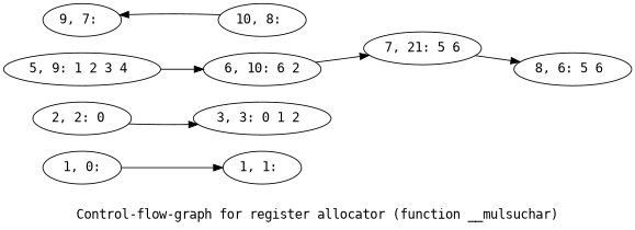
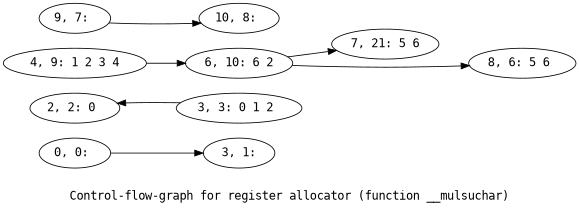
  digraph {
    fontname="DejaVu Sans Mono"
    label="Control-flow-graph for register allocator (function __mulsuchar)"
    rankdir=LR
    node [fontname="DejaVu Sans Mono"]
    edge [fontname="DejaVu Sans Mono"]
-   n1 [label="1, 0:"]
-   n2 [label="1, 1: "]
+   n1 [label="0, 0: "]
+   n2 [label="3, 1:"]
    n3 [label="2, 2: 0 "]
    n4 [label="3, 3: 0 1 2 "]
-   n5 [label="5, 9: 1 2 3 4 "]
+   n5 [label="4, 9: 1 2 3 4"]
    n6 [label="6, 10: 6 2"]
    n7 [label="7, 21: 5 6"]
    n8 [label="8, 6: 5 6 "]
    n9 [label="9, 7: "]
    n10 [label="10, 8: "]
    n1 -> n2
-   n3 -> n4
+   n4 -> n3
    n5 -> n6
    n6 -> n7
-   n7 -> n8
-   n10 -> n9
+   n6 -> n8
+   n9 -> n10
  }
